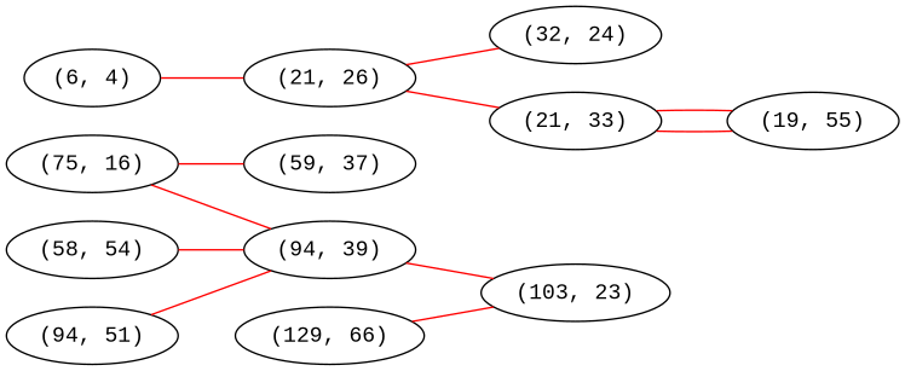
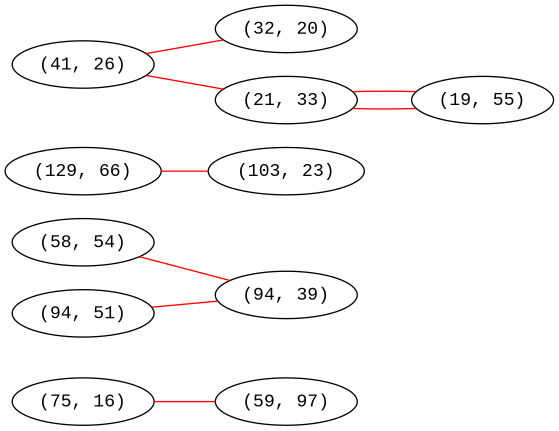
  graph {
    fontname="Liberation Mono"
    rankdir=LR
    node [fontname="Liberation Mono"]
    edge [color=red fontname="Liberation Mono" weight=1]
    "(75, 16)"
-   "(59, 37)"
+   "(59, 37)" [label="(59, 97)"]
    "(94, 39)"
    "(103, 23)"
-   "(6, 4)"
-   "(21, 26)"
-   "(32, 20)" [label="(32, 24)"]
+   "(21, 26)" [label="(41, 26)"]
+   "(32, 20)"
    "(21, 33)"
    "(58, 54)"
    "(19, 55)"
    "(129, 66)"
    "(94, 51)"
    "(75, 16)" -- "(59, 37)"
-   "(75, 16)" -- "(94, 39)"
-   "(94, 39)" -- "(103, 23)"
-   "(6, 4)" -- "(21, 26)"
    "(21, 26)" -- "(32, 20)"
    "(21, 26)" -- "(21, 33)"
    "(21, 33)" -- "(19, 55)"
    "(21, 33)" -- "(19, 55)"
    "(58, 54)" -- "(94, 39)"
    "(129, 66)" -- "(103, 23)"
    "(94, 51)" -- "(94, 39)"
  }
